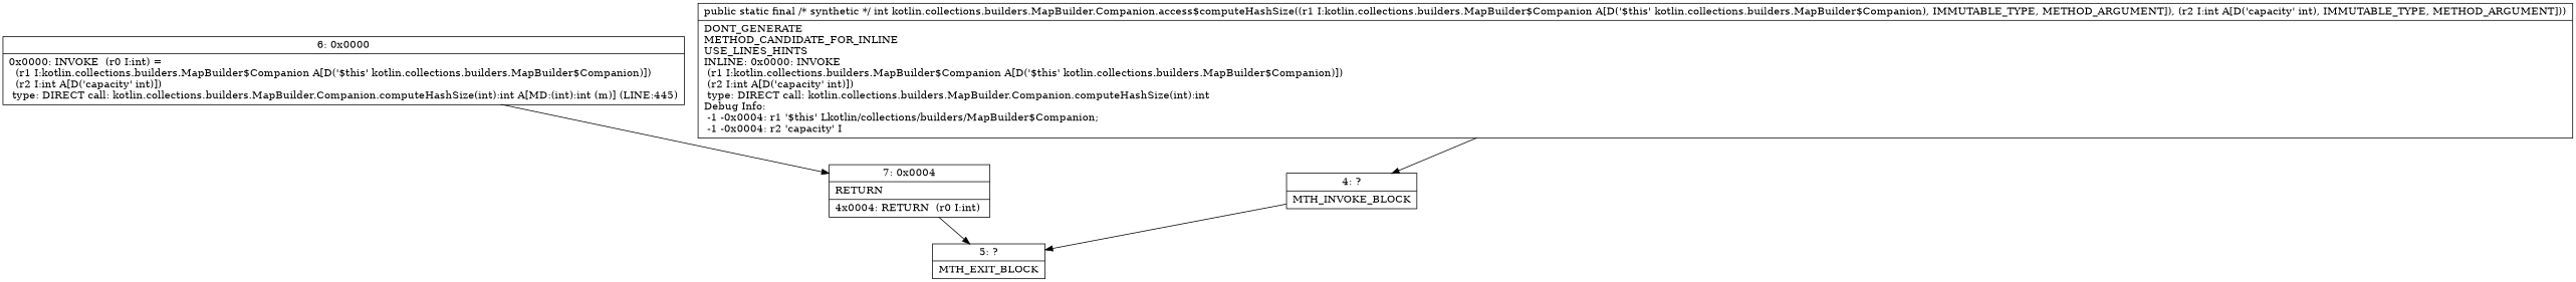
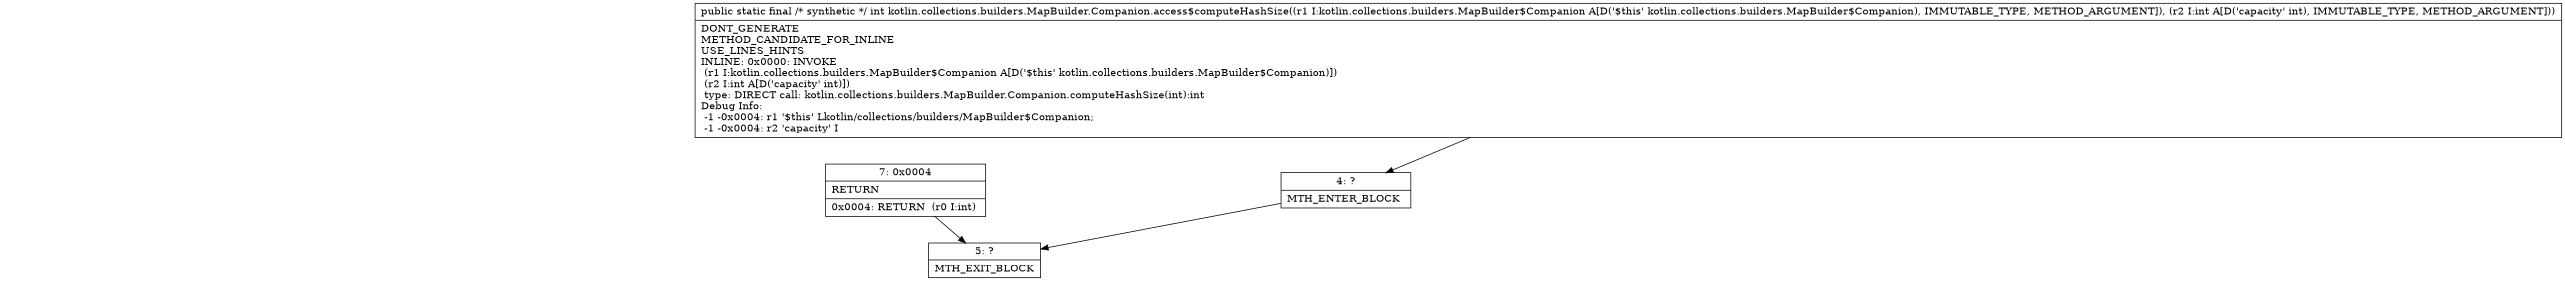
  digraph {
    node [shape=record]
-   n1 [label="{4\:\ ?|MTH_INVOKE_BLOCK\l}"]
+   n1 [label="{4\:\ ?|MTH_ENTER_BLOCK\l}"]
    n2 [label="{5\:\ ?|MTH_EXIT_BLOCK\l}"]
-   n3 [label="{6\:\ 0x0000|0x0000: INVOKE  (r0 I:int) = \l  (r1 I:kotlin.collections.builders.MapBuilder$Companion A[D('$this' kotlin.collections.builders.MapBuilder$Companion)])\l  (r2 I:int A[D('capacity' int)])\l type: DIRECT call: kotlin.collections.builders.MapBuilder.Companion.computeHashSize(int):int A[MD:(int):int (m)] (LINE:445)\l}"]
-   n4 [label="{7\:\ 0x0004|RETURN\l|4x0004: RETURN  (r0 I:int) \l}"]
+   n4 [label="{7\:\ 0x0004|RETURN\l|0x0004: RETURN  (r0 I:int) \l}"]
    n5 [label="{public static final \/* synthetic *\/ int kotlin.collections.builders.MapBuilder.Companion.access$computeHashSize((r1 I:kotlin.collections.builders.MapBuilder$Companion A[D('$this' kotlin.collections.builders.MapBuilder$Companion), IMMUTABLE_TYPE, METHOD_ARGUMENT]), (r2 I:int A[D('capacity' int), IMMUTABLE_TYPE, METHOD_ARGUMENT]))  | DONT_GENERATE\lMETHOD_CANDIDATE_FOR_INLINE\lUSE_LINES_HINTS\lINLINE: 0x0000: INVOKE  \l  (r1 I:kotlin.collections.builders.MapBuilder$Companion A[D('$this' kotlin.collections.builders.MapBuilder$Companion)])\l  (r2 I:int A[D('capacity' int)])\l type: DIRECT call: kotlin.collections.builders.MapBuilder.Companion.computeHashSize(int):int\lDebug Info:\l  \-1 \-0x0004: r1 '$this' Lkotlin\/collections\/builders\/MapBuilder$Companion;\l  \-1 \-0x0004: r2 'capacity' I\l}"]
    n1 -> n2
-   n3 -> n4
    n4 -> n2
    n5 -> n1
  }
